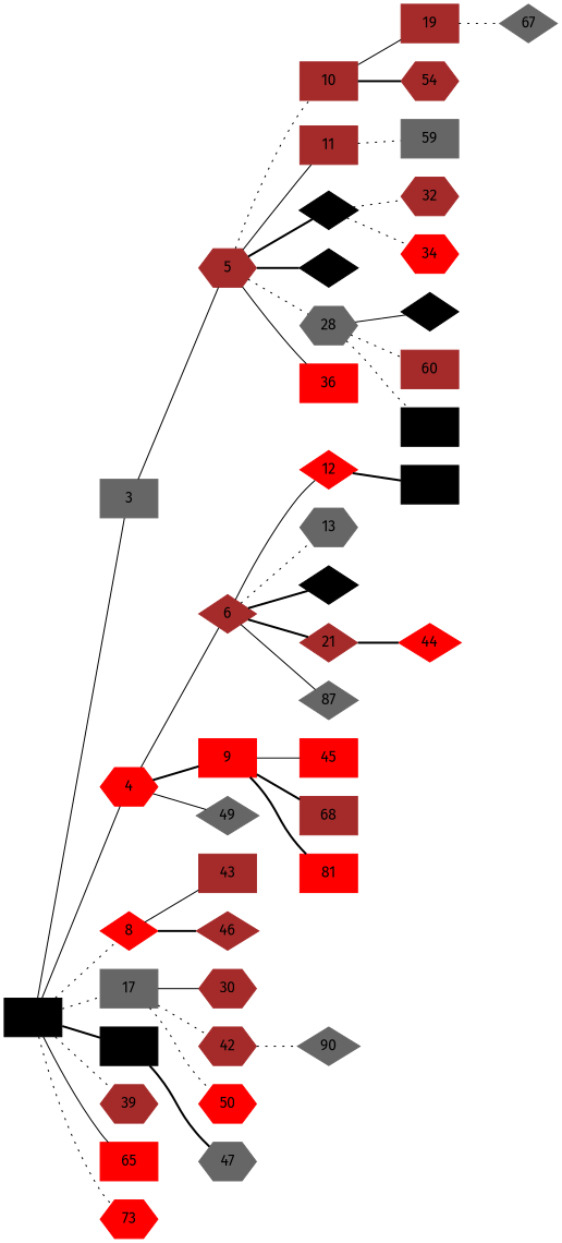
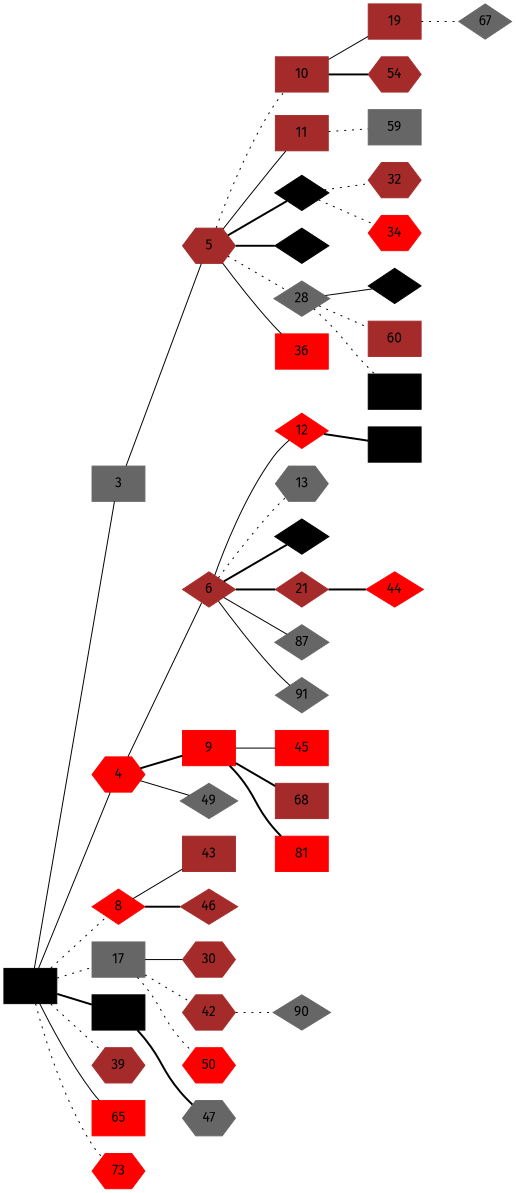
  graph {
    fontname="Fira Sans"
    rankdir=LR
    node [color=brown fontname="Fira Sans" shape=box style=filled]
    edge [fontname="Fira Sans" style=solid]
    1 [color=black super="+2"]
    3 [color=gray40]
    4 [color=red shape=hexagon]
    8 [color=red shape=diamond super="+33+75"]
    17 [color=gray40]
    27 [color=black super="+70"]
    39 [shape=hexagon]
    65 [color=red]
    73 [color=red shape=hexagon]
    5 [shape=hexagon super="+7"]
    6 [shape=diamond super="+38+25"]
    9 [color=red]
    n13 [color=gray40 label=49 shape=diamond]
    43
    46 [shape=diamond]
    30 [shape=hexagon super="+79"]
    42 [shape=hexagon super="+61+80"]
    50 [color=red shape=hexagon super="+56"]
    47 [color=gray40 shape=hexagon]
    10
    11 [super="+35+53"]
    18 [color=black shape=diamond super="+29+20"]
    22 [color=black shape=diamond super="+78+62"]
-   28 [color=gray40 shape=hexagon super="+49+31"]
+   28 [color=gray40 shape=diamond super="+49+31"]
    36 [color=red super="+84"]
    12 [color=red shape=diamond super="+41+15"]
    13 [color=gray40 shape=hexagon super="+88+26"]
    16 [color=black shape=diamond]
    21 [shape=diamond super="+40"]
    87 [color=gray40 shape=diamond]
+   91 [color=gray40 shape=diamond]
    45 [color=red super="+52"]
    68
    81 [color=red]
    19
    54 [shape=hexagon]
    59 [color=gray40 super="+83+63"]
    32 [shape=hexagon]
    34 [color=red shape=hexagon super="+66"]
    51 [color=black shape=diamond]
    60
    72 [color=black]
    55 [color=black super="+57+82"]
    44 [color=red shape=diamond super="+69"]
    67 [color=gray40 shape=diamond super="+85"]
    90 [color=gray40 shape=diamond]
    1 -- 3
    1 -- 4
    1 -- 8 [style=dotted]
    1 -- 17 [style=dotted]
    1 -- 27 [style=bold]
    1 -- 39 [style=dotted]
    1 -- 65
    1 -- 73 [style=dotted]
    3 -- 5
    4 -- 6
    4 -- 9 [style=bold]
    4 -- n13
    8 -- 43
    8 -- 46 [style=bold]
    17 -- 30
    17 -- 42 [style=dotted]
    17 -- 50 [style=dotted]
    27 -- 47 [style=bold]
    5 -- 10 [style=dotted]
    5 -- 11
    5 -- 18 [style=bold]
    5 -- 22 [style=bold]
    5 -- 28 [style=dotted]
    5 -- 36
    6 -- 12
    6 -- 13 [style=dotted]
    6 -- 16 [style=bold]
    6 -- 21 [style=bold]
    6 -- 87
+   6 -- 91
    9 -- 45
    9 -- 68 [style=bold]
    9 -- 81 [style=bold]
    42 -- 90 [style=dotted]
    10 -- 19
    10 -- 54 [style=bold]
    11 -- 59 [style=dotted]
    18 -- 32 [style=dotted]
    18 -- 34 [style=dotted]
    28 -- 51
    28 -- 60 [style=dotted]
    28 -- 72 [style=dotted]
    12 -- 55 [style=bold]
    21 -- 44 [style=bold]
    19 -- 67 [style=dotted]
  }
